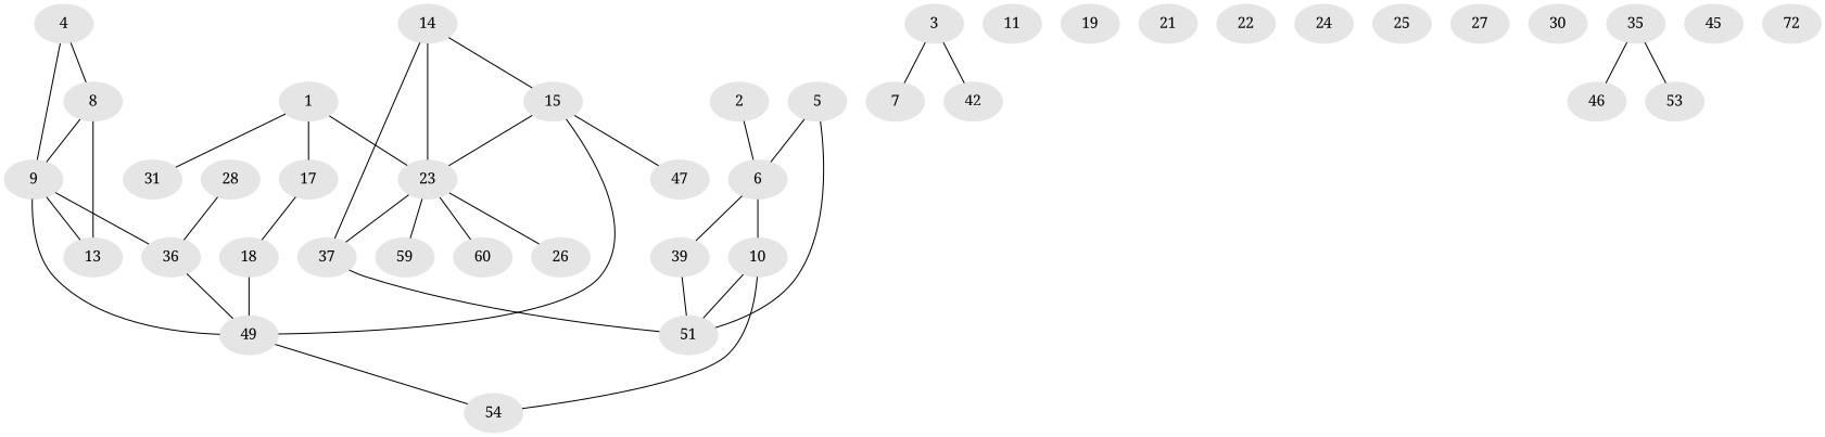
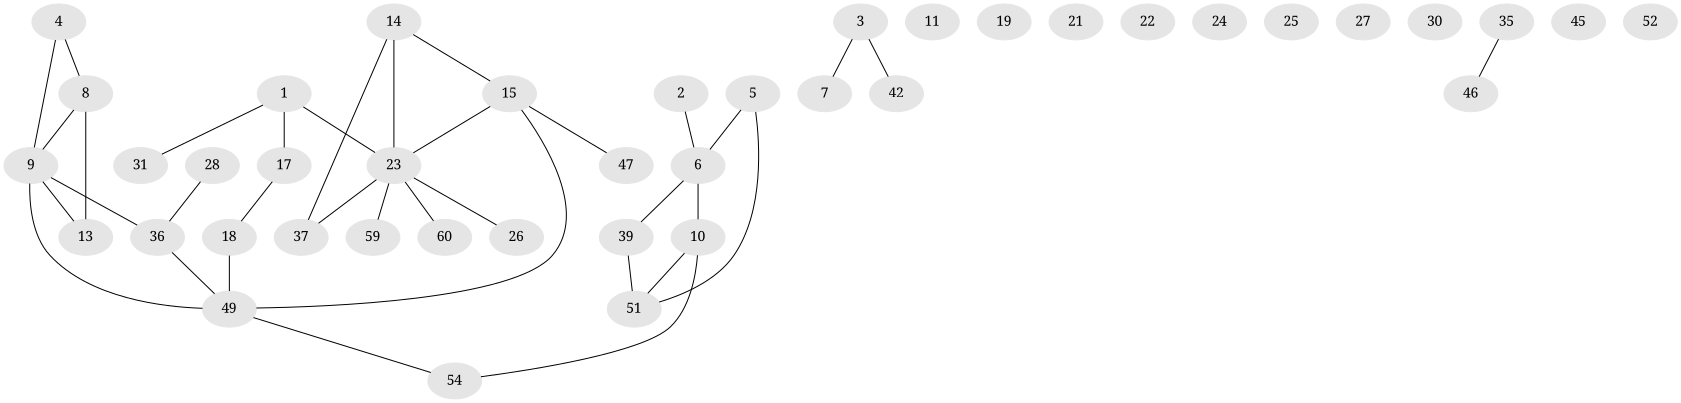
  graph {
    fontname="Noto Serif"
    node [color=gray90 fontname="Noto Serif" style=filled]
    edge [fontname="Noto Serif"]
    1 [super="+40"]
    17 [super="+20"]
    23 [super="+29"]
    31
    18 [super="+57"]
    37 [super="+41"]
    26
    59
    60 [super="+62"]
    6 [super="+48"]
    10 [super="+56"]
    39
    2
    3 [super="+44"]
    7
    42 [super="+43"]
    4 [super="+32"]
    8 [super="+16"]
    9 [super="+12"]
    13
    36 [super="+38"]
    49 [super="+50"]
    5
    51 [super="+58"]
    54 [super="+63"]
    11
    15 [super="+61"]
    47
    14
    19
    21 [super="+34"]
    22
    24
    25
    27
    28 [super="+33"]
    30
    35 [super="+55"]
    46
-   53
    45
-   52 [label=72]
+   52
    1 -- 17
    1 -- 23 [weight=2]
    1 -- 31
    17 -- 18
    23 -- 37
    23 -- 26
    23 -- 59
    23 -- 60
    18 -- 49
-   37 -- 51
    6 -- 10
    6 -- 39
    10 -- 51
    10 -- 54
    39 -- 51
    2 -- 6
    3 -- 7
    3 -- 42
    4 -- 8
    4 -- 9
    8 -- 9
    8 -- 13
    9 -- 13
    9 -- 36
    9 -- 49
    36 -- 49
    49 -- 54
    5 -- 6
    5 -- 51
    15 -- 23
    15 -- 49
    15 -- 47
    14 -- 23
    14 -- 37
    14 -- 15
    28 -- 36
    35 -- 46
-   35 -- 53
  }
